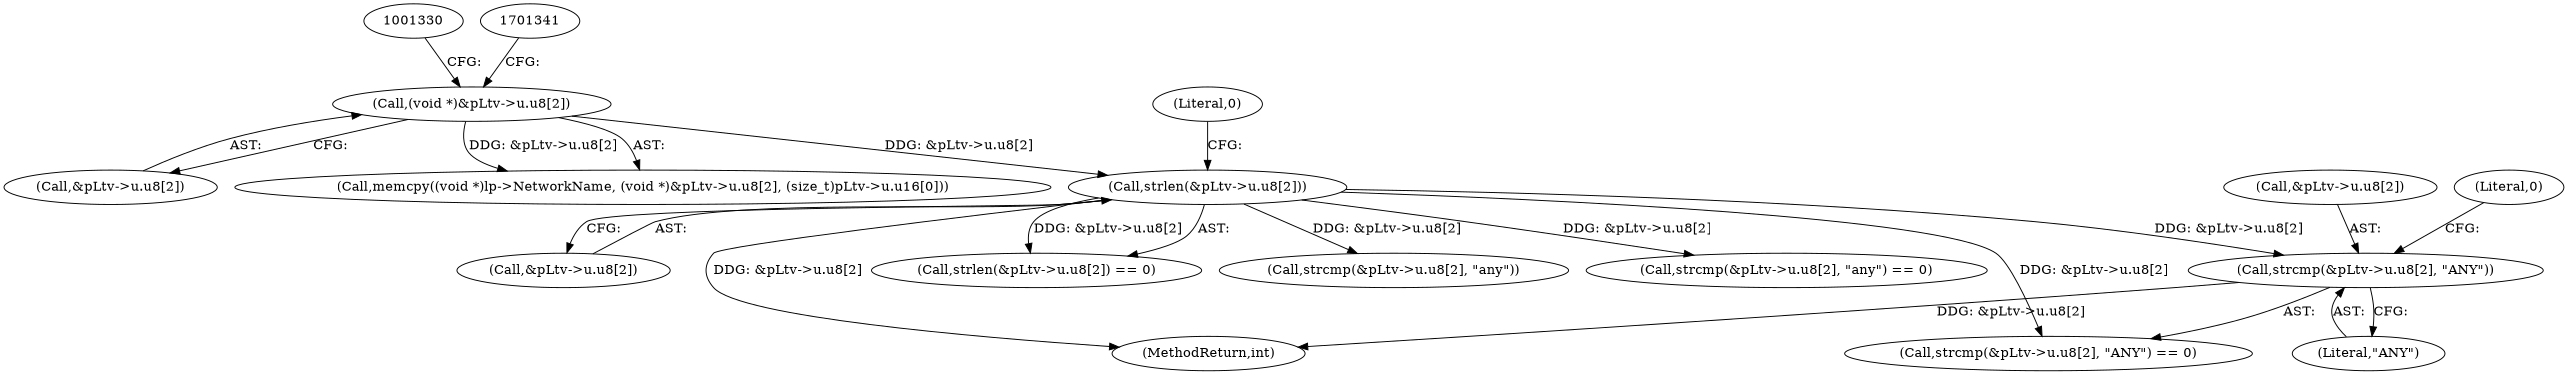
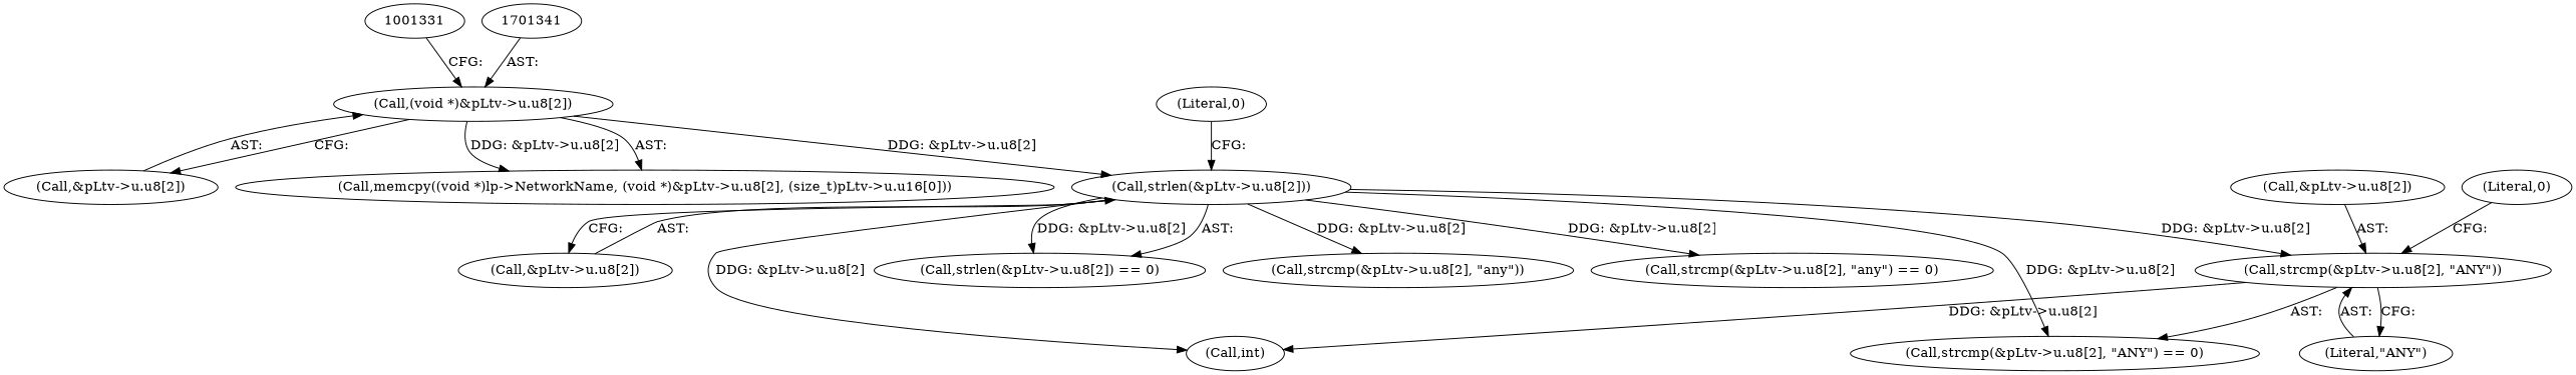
  digraph {
    n1 [label="(Call,strcmp(&pLtv->u.u8[2], \"ANY\"))"]
-   n2 [label="(MethodReturn,int)"]
+   n2 [label="(Call,int)"]
    n3 [label="(Call,strcmp(&pLtv->u.u8[2], \"ANY\") == 0)"]
    n4 [label="(Literal,\"ANY\")"]
    n5 [label="(Call,strlen(&pLtv->u.u8[2]))"]
    n6 [label="(Call,strcmp(&pLtv->u.u8[2], \"any\"))"]
    n7 [label="(Call,strcmp(&pLtv->u.u8[2], \"any\") == 0)"]
    n8 [label="(Call,strlen(&pLtv->u.u8[2]) == 0)"]
    n9 [label="(Call,&pLtv->u.u8[2])"]
    n10 [label="(Call,(void *)&pLtv->u.u8[2])"]
    n11 [label="(Call,&pLtv->u.u8[2])"]
    n12 [label="(Call,memcpy((void *)lp->NetworkName, (void *)&pLtv->u.u8[2], (size_t)pLtv->u.u16[0]))"]
    n13 [label="(Literal,0)"]
    n14 [label="(Literal,0)"]
    n15 [label="(Call,&pLtv->u.u8[2])"]
-   1001331 [label=1001330]
+   1001331
    n17 [label=1701341]
    n1 -> n2 [label="DDG: &pLtv->u.u8[2]"]
    n1 -> n3 [label="AST: "]
    n1 -> n4 [label="CFG: "]
    n4 -> n1 [label="AST: "]
    n5 -> n1 [label="DDG: &pLtv->u.u8[2]"]
    n5 -> n2 [label="DDG: &pLtv->u.u8[2]"]
    n5 -> n3 [label="DDG: &pLtv->u.u8[2]"]
    n5 -> n6 [label="DDG: &pLtv->u.u8[2]"]
    n5 -> n7 [label="DDG: &pLtv->u.u8[2]"]
    n5 -> n8 [label="AST: "]
    n5 -> n8 [label="DDG: &pLtv->u.u8[2]"]
    n5 -> n9 [label="CFG: "]
    n9 -> n5 [label="AST: "]
    n10 -> n5 [label="DDG: &pLtv->u.u8[2]"]
    n10 -> n11 [label="CFG: "]
    n10 -> n12 [label="AST: "]
    n10 -> n12 [label="DDG: &pLtv->u.u8[2]"]
    n11 -> n10 [label="AST: "]
    n13 -> n5 [label="CFG: "]
    n14 -> n1 [label="CFG: "]
    n15 -> n1 [label="AST: "]
    1001331 -> n10 [label="CFG: "]
-   n17 -> n10 [label="CFG: "]
+   n17 -> n10 [label="AST: "]
  }
